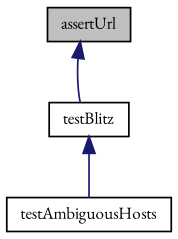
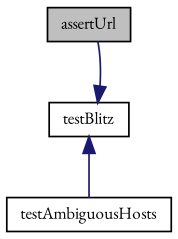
  digraph {
    fontname="EB Garamond"
    rankdir=TB
    node [color=black fillcolor=white fontname="EB Garamond" fontsize=10 shape=record style=filled]
    edge [color=midnightblue dir=back fontname="EB Garamond" fontsize=10 labelfontname=Helvetica labelfontsize=10 style=solid]
    n1 [fillcolor=grey75 fontcolor=black height=0.2 label=assertUrl width=0.4]
    n2 [height=0.2 label=testBlitz width=0.4]
    n3 [height=0.2 label=testAmbiguousHosts width=0.4]
-   n1 -> n2
+   n2 -> n1
    n2 -> n3
  }
